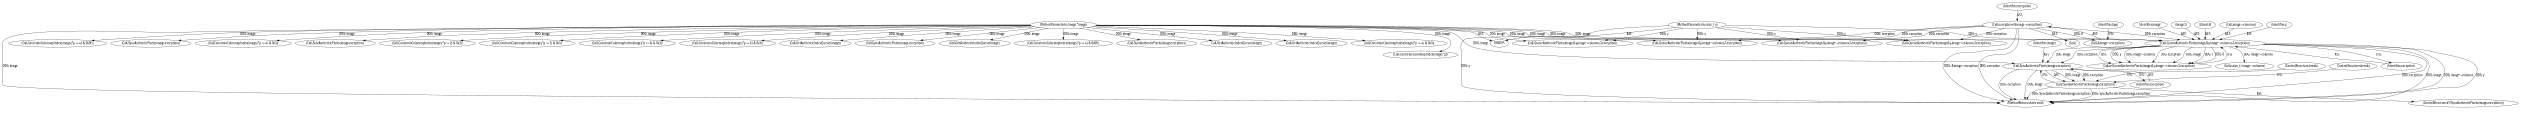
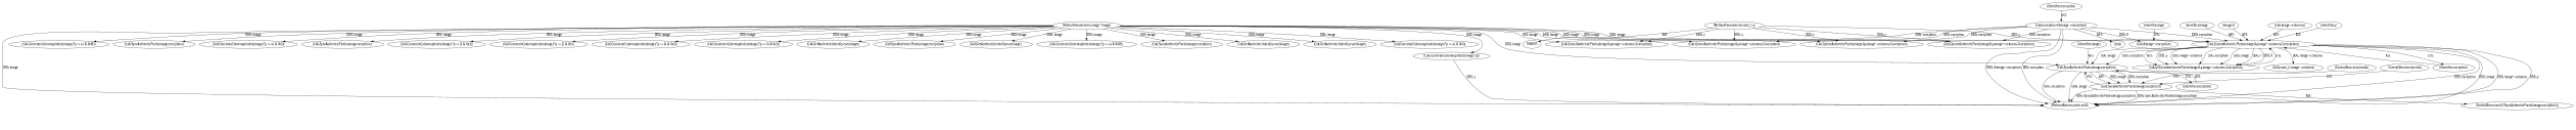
  digraph {
    fontname="Fira Sans"
    node [fontname="Fira Sans"]
    edge [fontname="Fira Sans"]
    n1 [label="(Call,SyncAuthenticPixels(image,exception))"]
    n2 [label="(Call,!SyncAuthenticPixels(image,exception))"]
    n3 [label="(MethodReturn,static void)"]
    n4 [label="(Identifier,exception)"]
    n5 [label="(ControlStructure,if (!SyncAuthenticPixels(image,exception)))"]
    n6 [label="(Call,QueueAuthenticPixels(image,0,y,image->columns,1,exception))"]
    n7 [label="(Call,q=QueueAuthenticPixels(image,0,y,image->columns,1,exception))"]
    n8 [label="(Call,(ssize_t) image->columns)"]
    n9 [label="(Identifier,exception)"]
    n10 [label="(MethodParameterIn,Image *image)"]
    n11 [label="(Call,ConstrainColormapIndex(image,(*p >> 4) & 0x0f))"]
    n12 [label="(Call,SyncAuthenticPixels(image,exception))"]
    n13 [label="(Call,ConstrainColormapIndex(image,(*p >> 4) & 0x3))"]
    n14 [label="(Call,QueueAuthenticPixels(image,0,y,image->columns,1,exception))"]
    n15 [label="(Call,SyncAuthenticPixels(image,exception))"]
    n16 [label="(Call,ConstrainColormapIndex(image,(*p >> 2) & 0x3))"]
    n17 [label="(Call,ConstrainColormapIndex(image,(*p >> 2) & 0x3))"]
    n18 [label="(Call,ConstrainColormapIndex(image,(*p >> 6) & 0x3))"]
    n19 [label="(Call,ConstrainColormapIndex(image,(*p >> 6) & 0x3))"]
    n20 [label="(Call,QueueAuthenticPixels(image,0,y,image->columns,1,exception))"]
    n21 [label="(Call,QueueAuthenticPixels(image,0,y,image->columns,1,exception))"]
    n22 [label="(Call,GetAuthenticIndexQueue(image))"]
    n23 [label="(Call,SyncAuthenticPixels(image,exception))"]
    n24 [label="(Call,QueueAuthenticPixels(image,0,y,image->columns,1,exception))"]
    n25 [label="(Call,GetAuthenticIndexQueue(image))"]
    n26 [label="(Call,ConstrainColormapIndex(image,(*p >> 4) & 0x0f))"]
    n27 [label="(Call,SyncAuthenticPixels(image,exception))"]
    n28 [label="(Call,GetAuthenticIndexQueue(image))"]
    n29 [label="(Call,GetAuthenticIndexQueue(image))"]
    n30 [label="(Call,ConstrainColormapIndex(image,(*p >> 4) & 0x3))"]
    n31 [label="(Call,ConstrainColormapIndex(image,*p))"]
    1000105
    n33 [label="(MethodParameterIn,ssize_t y)"]
    n34 [label="(Call,exception=(&image->exception))"]
    n35 [label="(Call,&image->exception)"]
    n36 [label="(Call,)"]
    n37 [label="(Identifier,image)"]
    n38 [label="(Image,1)"]
    n39 [label="(Identifier,bpp)"]
-   n40 [label="(Literal,0)"]
    n41 [label="(ControlStructure,break;)"]
    n42 [label="(Identifier,exception)"]
    n43 [label="(Call,image->columns)"]
    n44 [label="(Identifier,y)"]
    n45 [label="(Identifier,image)"]
    n46 [label="(ControlStructure,break;)"]
    n1 -> n2 [label="AST: "]
    n1 -> n2 [label="DDG: image"]
    n1 -> n2 [label="DDG: exception"]
    n1 -> n3 [label="DDG: exception"]
    n1 -> n3 [label="DDG: image"]
    n1 -> n4 [label="CFG: "]
    n2 -> n1 [label="CFG: "]
    n2 -> n3 [label="DDG: SyncAuthenticPixels(image,exception)"]
    n2 -> n3 [label="DDG: !SyncAuthenticPixels(image,exception)"]
    n2 -> n5 [label="AST: "]
    n4 -> n1 [label="AST: "]
    n6 -> n1 [label="DDG: image"]
    n6 -> n1 [label="DDG: exception"]
    n6 -> n3 [label="DDG: exception"]
    n6 -> n3 [label="DDG: image"]
    n6 -> n3 [label="DDG: image->columns"]
    n6 -> n3 [label="DDG: y"]
    n6 -> n7 [label="AST: "]
    n6 -> n7 [label="DDG: y"]
    n6 -> n7 [label="DDG: image->columns"]
    n6 -> n7 [label="DDG: exception"]
    n6 -> n7 [label="DDG: image"]
    n6 -> n7 [label="DDG: 1"]
    n6 -> n7 [label="DDG: 0"]
    n6 -> n8 [label="DDG: image->columns"]
    n6 -> n9 [label="CFG: "]
    n7 -> n6 [label="CFG: "]
    n9 -> n6 [label="AST: "]
    n10 -> n1 [label="DDG: image"]
    n10 -> n3 [label="DDG: image"]
    n10 -> n6 [label="DDG: image"]
    n10 -> n11 [label="DDG: image"]
    n10 -> n12 [label="DDG: image"]
    n10 -> n13 [label="DDG: image"]
    n10 -> n14 [label="DDG: image"]
    n10 -> n15 [label="DDG: image"]
    n10 -> n16 [label="DDG: image"]
    n10 -> n17 [label="DDG: image"]
    n10 -> n18 [label="DDG: image"]
    n10 -> n19 [label="DDG: image"]
    n10 -> n20 [label="DDG: image"]
    n10 -> n21 [label="DDG: image"]
    n10 -> n22 [label="DDG: image"]
    n10 -> n23 [label="DDG: image"]
    n10 -> n24 [label="DDG: image"]
    n10 -> n25 [label="DDG: image"]
    n10 -> n26 [label="DDG: image"]
    n10 -> n27 [label="DDG: image"]
    n10 -> n28 [label="DDG: image"]
    n10 -> n29 [label="DDG: image"]
    n10 -> n30 [label="DDG: image"]
    n10 -> n31 [label="DDG: image"]
-   n10 -> 1000105 [label="AST: "]
-   n33 -> n3 [label="DDG: y"]
+   n31 -> n3 [label="DDG: y"]
    n33 -> n6 [label="DDG: y"]
    n33 -> n14 [label="DDG: y"]
    n33 -> n20 [label="DDG: y"]
    n33 -> n21 [label="DDG: y"]
    n33 -> n24 [label="DDG: y"]
    n33 -> 1000105 [label="AST: "]
    n34 -> n3 [label="DDG: exception"]
    n34 -> n3 [label="DDG: &image->exception"]
    n34 -> n6 [label="DDG: exception"]
    n34 -> n14 [label="DDG: exception"]
    n34 -> n20 [label="DDG: exception"]
    n34 -> n21 [label="DDG: exception"]
    n34 -> n24 [label="DDG: exception"]
    n34 -> n35 [label="DDG: 0"]
    n34 -> n36 [label="AST: "]
-   n35 -> n34 [label="AST: "]
    n37 -> n1 [label="AST: "]
    n38 -> n6 [label="AST: "]
    n39 -> n35 [label="CFG: "]
-   n40 -> n6 [label="AST: "]
    n41 -> n2 [label="CFG: "]
    n42 -> n34 [label="AST: "]
    n43 -> n6 [label="AST: "]
    n44 -> n6 [label="AST: "]
    n45 -> n6 [label="AST: "]
    n46 -> n2 [label="CFG: "]
  }
